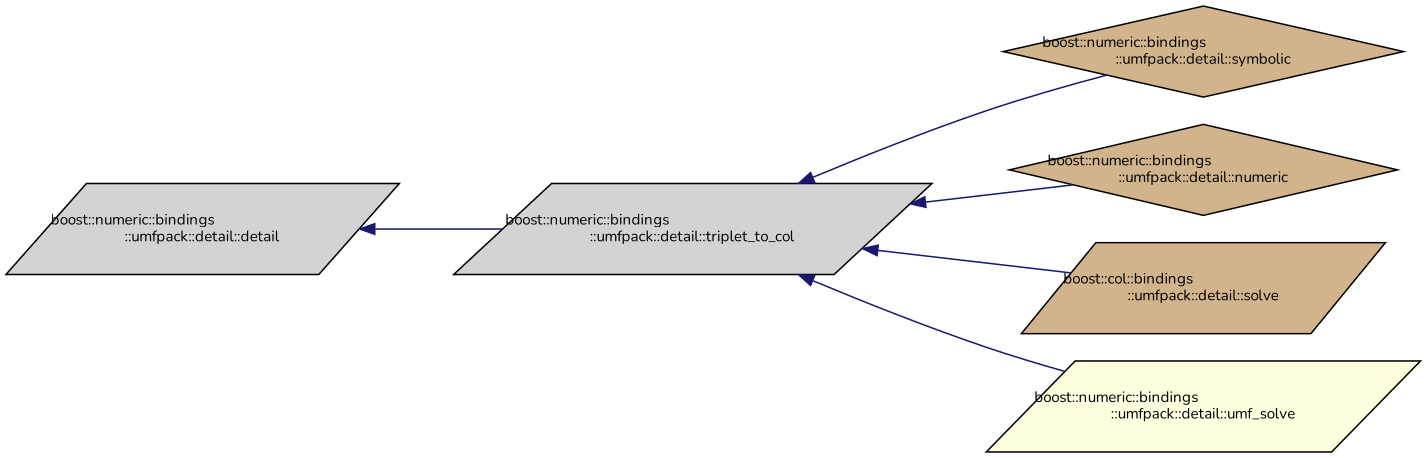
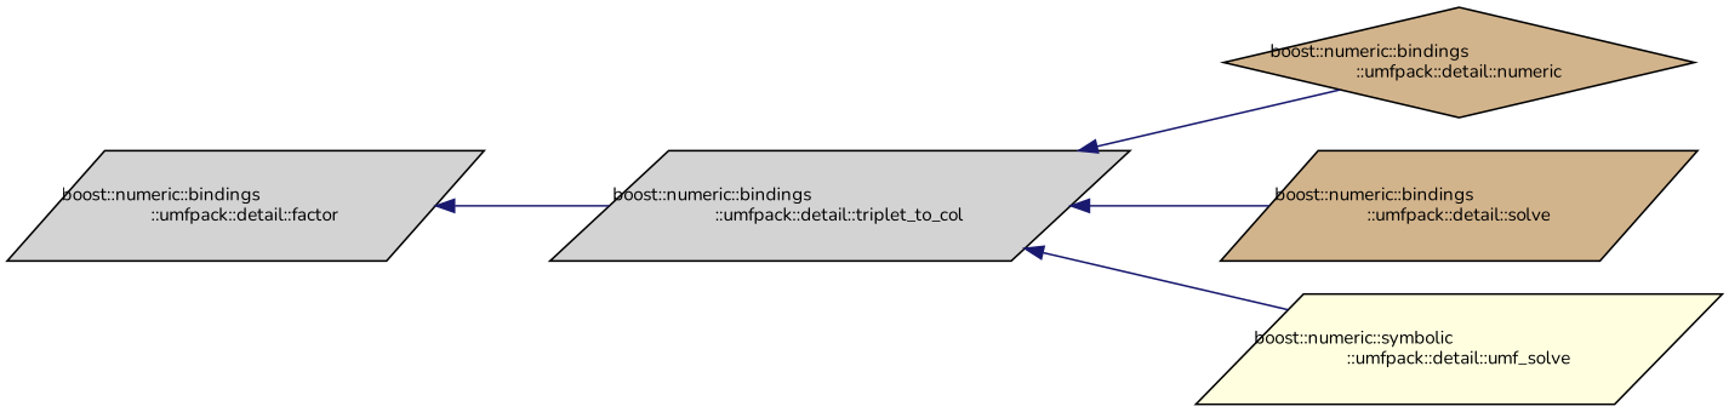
  digraph {
    fontname=Nunito
    rankdir=LR
    node [color=black fillcolor=tan fontname=Nunito fontsize=10 shape=parallelogram style=filled]
    edge [color=midnightblue dir=back fontname=Nunito fontsize=10 labelfontname=Helvetica labelfontsize=10 style=solid]
    n1 [fillcolor=lightgrey fontcolor=black height=0.2 label="boost::numeric::bindings\l::umfpack::detail::triplet_to_col" width=0.4]
-   n2 [height=0.2 label="boost::numeric::bindings\l::umfpack::detail::symbolic" shape=diamond width=0.4]
    n3 [height=0.2 label="boost::numeric::bindings\l::umfpack::detail::numeric" shape=diamond width=0.4]
-   n4 [height=0.2 label="boost::col::bindings\l::umfpack::detail::solve" width=0.4]
-   n5 [fillcolor=lightyellow height=0.2 label="boost::numeric::bindings\l::umfpack::detail::umf_solve" width=0.4]
-   n6 [fillcolor=lightgrey height=0.2 label="boost::numeric::bindings\l::umfpack::detail::detail" width=0.4]
-   n1 -> n2
+   n4 [height=0.2 label="boost::numeric::bindings\l::umfpack::detail::solve" width=0.4]
+   n5 [fillcolor=lightyellow height=0.2 label="boost::numeric::symbolic\l::umfpack::detail::umf_solve" width=0.4]
+   n6 [fillcolor=lightgrey height=0.2 label="boost::numeric::bindings\l::umfpack::detail::factor" width=0.4]
    n1 -> n3
    n1 -> n4
    n1 -> n5
    n6 -> n1
  }
